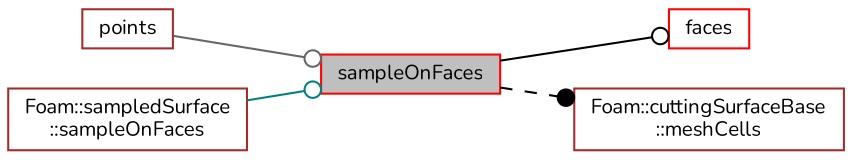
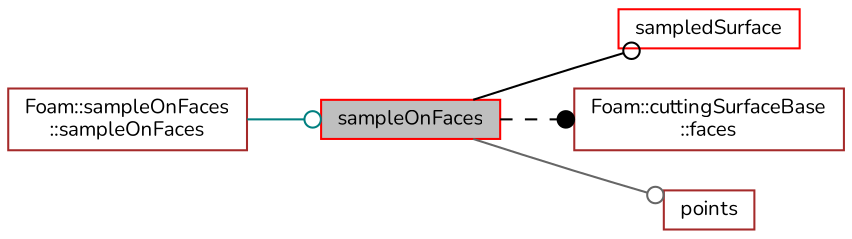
  digraph {
    fontname=Nunito
    rankdir=LR
    node [color=brown fontname=Nunito fontsize=10 shape=record]
    edge [arrowhead=odot color=black fontname=Nunito fontsize=10 labelfontname=Helvetica labelfontsize=10 style=solid]
    n1 [color=red fillcolor=grey75 fontcolor=black height=0.2 label=sampleOnFaces style=filled width=0.4]
-   n2 [color=red height=0.2 label=faces width=0.4]
-   n3 [height=0.2 label="Foam::cuttingSurfaceBase\l::meshCells" width=0.4]
+   n2 [color=red height=0.2 label=sampledSurface width=0.4]
+   n3 [height=0.2 label="Foam::cuttingSurfaceBase\l::faces" width=0.4]
    n4 [height=0.2 label=points width=0.4]
-   n5 [height=0.2 label="Foam::sampledSurface\l::sampleOnFaces" width=0.4]
+   n5 [height=0.2 label="Foam::sampleOnFaces\l::sampleOnFaces" width=0.4]
    n1 -> n2
    n1 -> n3 [arrowhead=dot style=dashed]
-   n4 -> n1 [color=gray40]
+   n1 -> n4 [color=gray40]
    n5 -> n1 [color=teal]
  }
